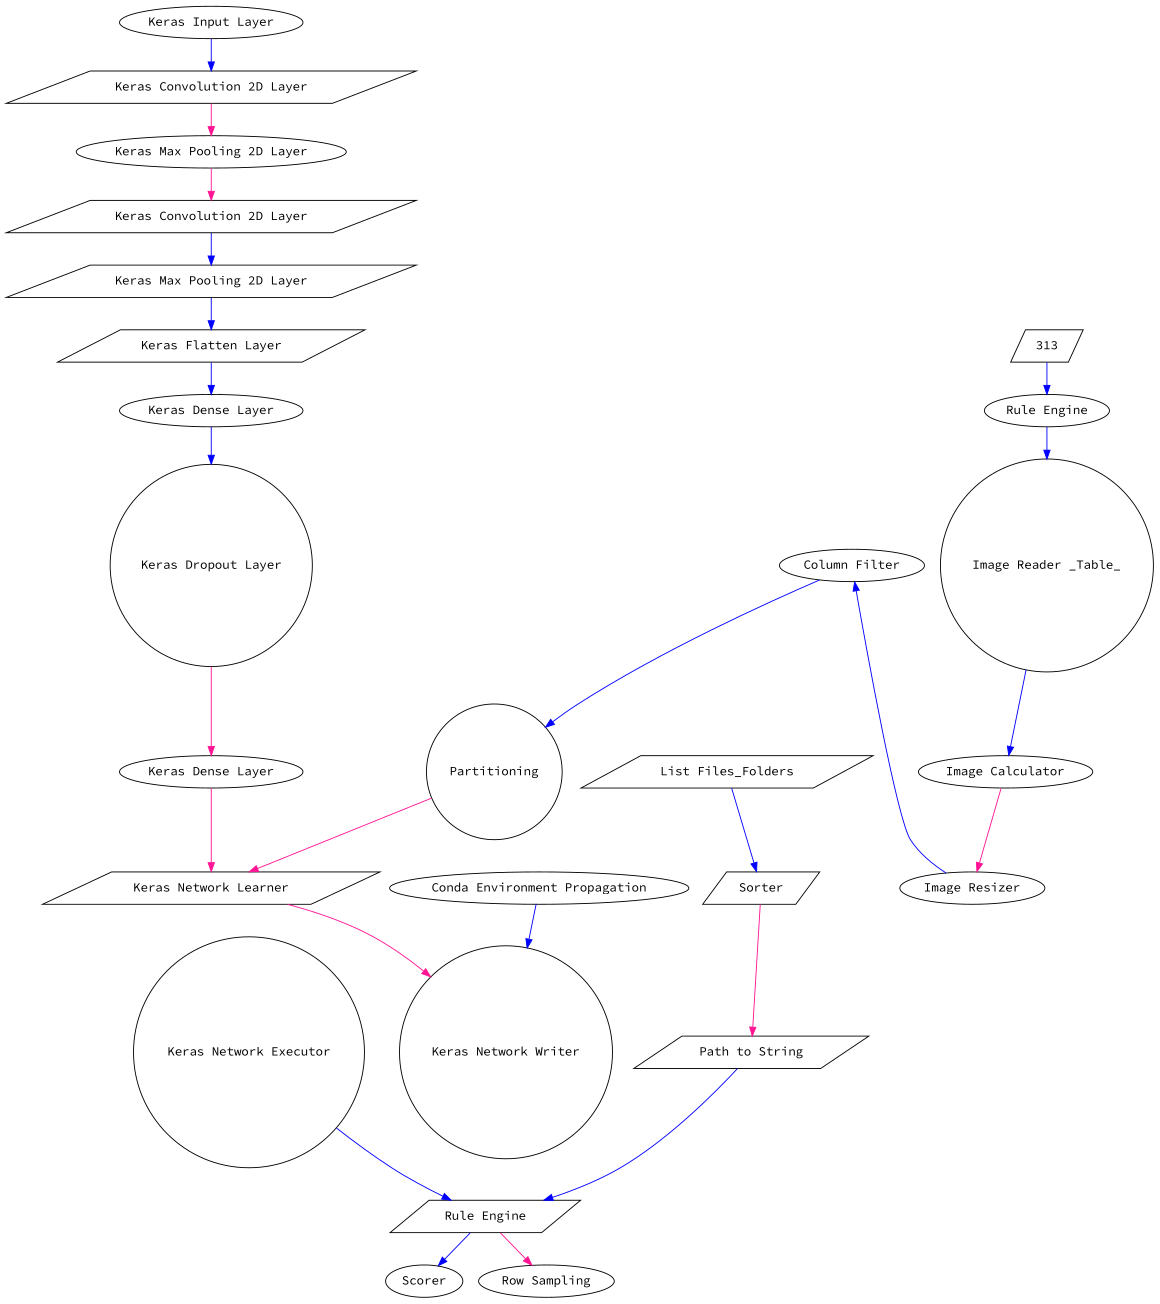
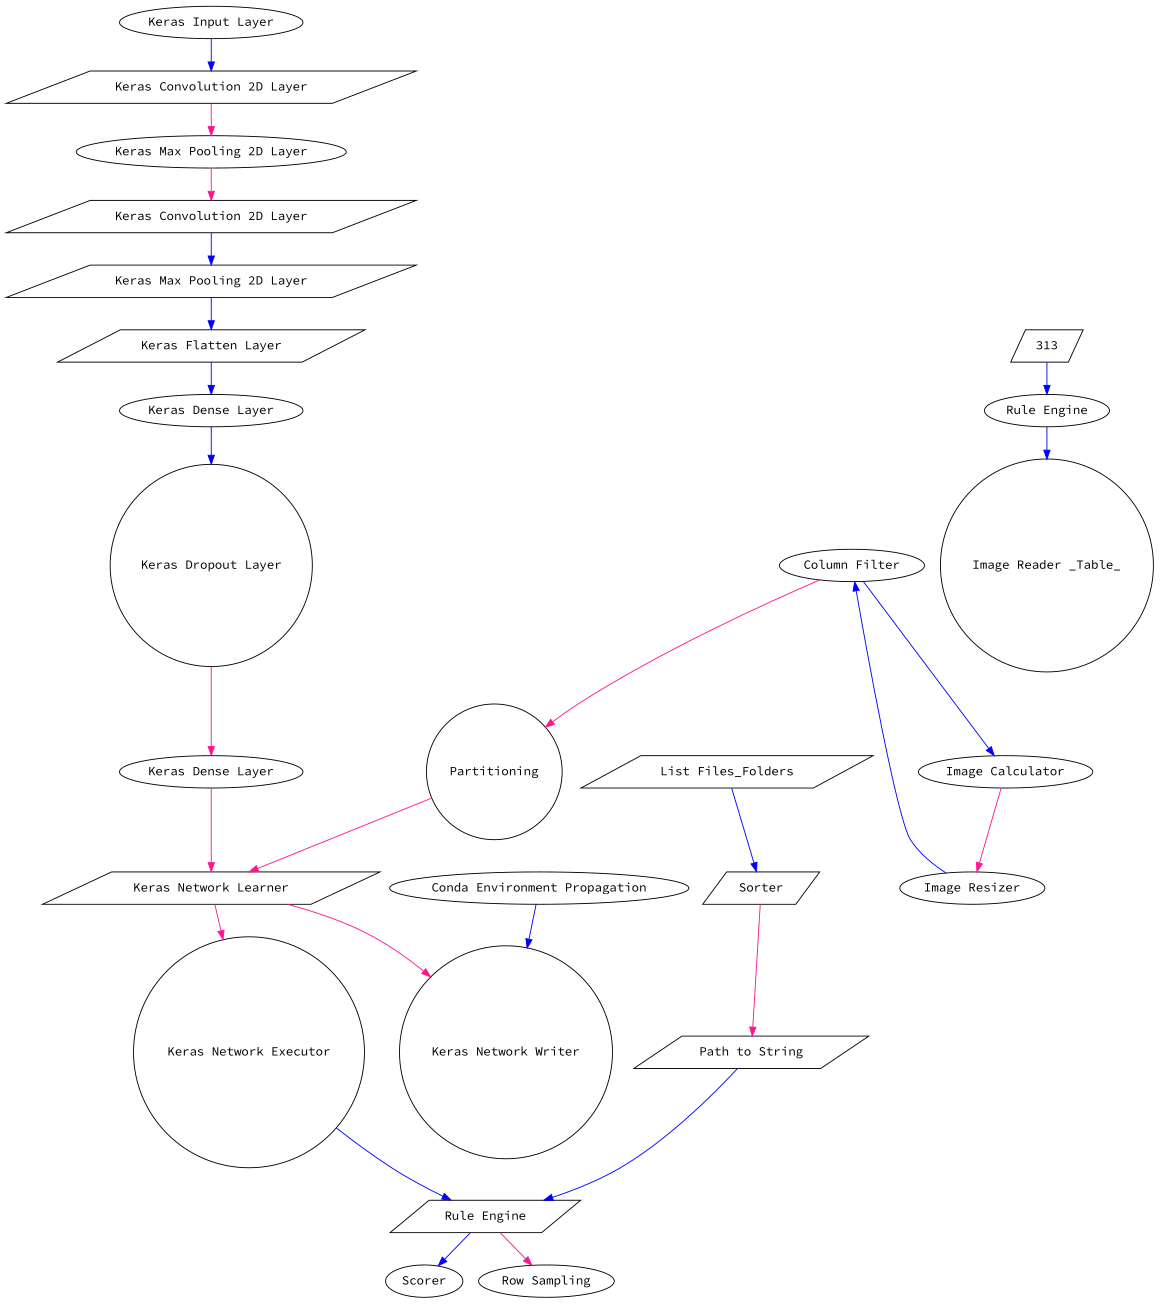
  digraph {
    fontname="Source Code Pro"
    rankdir=TB
    node [fontname="Source Code Pro" shape=ellipse]
    edge [color=blue fontname="Source Code Pro"]
    n1 [label="Keras Input Layer"]
    n2 [label="Keras Convolution 2D Layer" shape=parallelogram]
    n3 [label="Keras Max Pooling 2D Layer"]
    n4 [label="Keras Convolution 2D Layer" shape=parallelogram]
    n5 [label="Keras Max Pooling 2D Layer" shape=parallelogram]
    n6 [label="Keras Flatten Layer" shape=parallelogram]
    n7 [label="Keras Dense Layer"]
    n8 [label="Keras Dropout Layer" shape=circle]
    n9 [label="Keras Dense Layer"]
    n10 [label="Keras Network Learner" shape=parallelogram]
    n11 [label="Keras Network Executor" shape=circle]
    n12 [label="Keras Network Writer" shape=circle]
    n13 [label="Rule Engine" shape=parallelogram]
    n14 [label=Scorer]
    n15 [label="Row Sampling"]
    n16 [label="Image Resizer"]
    n17 [label="Column Filter"]
    n18 [label=Partitioning shape=circle]
    n19 [label=Sorter shape=parallelogram]
    n20 [label="Path to String" shape=parallelogram]
    n21 [label="List Files_Folders" shape=parallelogram]
    n22 [label="Image Calculator"]
    n23 [label="Image Reader _Table_" shape=circle]
    n24 [label="Conda Environment Propagation"]
    n25 [label="Rule Engine"]
    313 [shape=parallelogram]
    n1 -> n2
    n2 -> n3 [color=deeppink]
    n3 -> n4 [color=deeppink]
    n4 -> n5
    n5 -> n6
    n6 -> n7
    n7 -> n8
    n8 -> n9 [color=deeppink]
    n9 -> n10 [color=deeppink]
+   n10 -> n11 [color=deeppink]
    n10 -> n12 [color=deeppink]
    n11 -> n13
    n13 -> n14
    n13 -> n15 [color=deeppink]
    n16 -> n17
-   n17 -> n18
+   n17 -> n18 [color=deeppink]
    n18 -> n10 [color=deeppink]
    n19 -> n20 [color=deeppink]
    n20 -> n13
    n21 -> n19
    n22 -> n16 [color=deeppink]
-   n23 -> n22
+   n17 -> n22
    n24 -> n12
    n25 -> n23
    313 -> n25
  }
